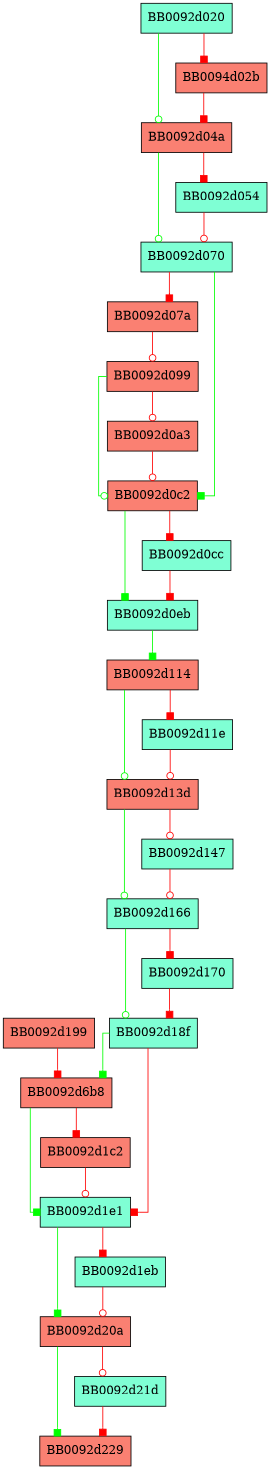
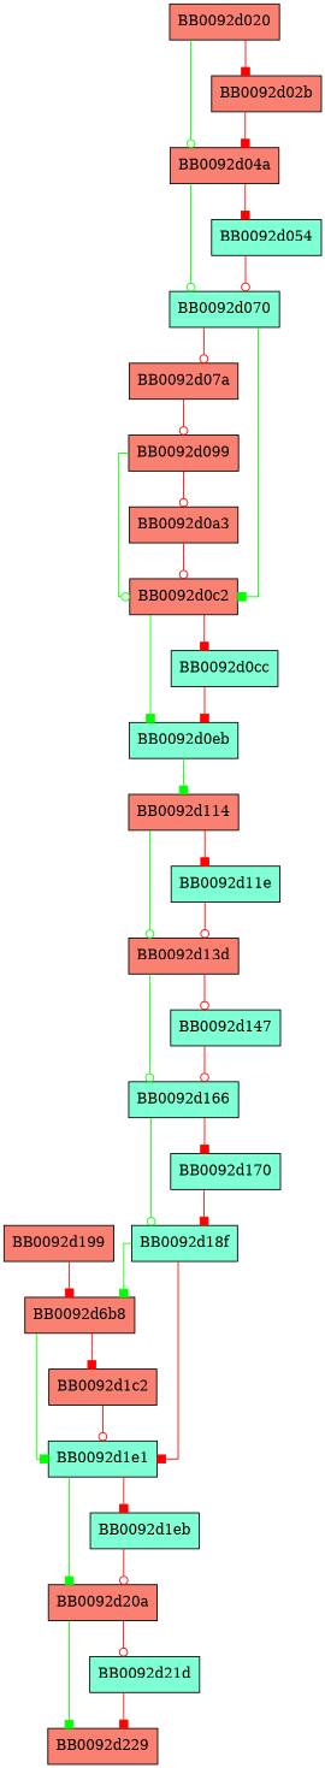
  digraph {
    splines=ortho
    node [fillcolor=salmon shape=box style=filled]
    edge [arrowhead=box color=red]
-   BB0092d020 [fillcolor=aquamarine]
+   BB0092d020
    BB0092d04a
-   BB0092d02b [label=BB0094d02b]
+   BB0092d02b
    BB0092d070 [fillcolor=aquamarine]
    BB0092d054 [fillcolor=aquamarine]
    BB0092d07a
    BB0092d0c2
    BB0092d099
    BB0092d0a3
    BB0092d0eb [fillcolor=aquamarine]
    BB0092d0cc [fillcolor=aquamarine]
    BB0092d114
    BB0092d13d
    BB0092d11e [fillcolor=aquamarine]
    BB0092d166 [fillcolor=aquamarine]
    BB0092d147 [fillcolor=aquamarine]
    BB0092d18f [fillcolor=aquamarine]
    BB0092d170 [fillcolor=aquamarine]
    n19 [label=BB0092d6b8]
    BB0092d1e1 [fillcolor=aquamarine]
    BB0092d1c2
    BB0092d199
    BB0092d20a
    BB0092d1eb [fillcolor=aquamarine]
    BB0092d229
    BB0092d21d [fillcolor=aquamarine]
    BB0092d020 -> BB0092d04a [arrowhead=odot color=green]
    BB0092d020 -> BB0092d02b
    BB0092d04a -> BB0092d070 [arrowhead=odot color=green]
    BB0092d04a -> BB0092d054
    BB0092d02b -> BB0092d04a
-   BB0092d070 -> BB0092d07a
+   BB0092d070 -> BB0092d07a [arrowhead=odot]
    BB0092d070 -> BB0092d0c2 [color=green]
    BB0092d054 -> BB0092d070 [arrowhead=odot]
    BB0092d07a -> BB0092d099 [arrowhead=odot]
    BB0092d0c2 -> BB0092d0eb [color=green]
    BB0092d0c2 -> BB0092d0cc
    BB0092d099 -> BB0092d0c2 [arrowhead=odot color=green]
    BB0092d099 -> BB0092d0a3 [arrowhead=odot]
    BB0092d0a3 -> BB0092d0c2 [arrowhead=odot]
    BB0092d0eb -> BB0092d114 [color=green]
    BB0092d0cc -> BB0092d0eb
    BB0092d114 -> BB0092d13d [arrowhead=odot color=green]
    BB0092d114 -> BB0092d11e
    BB0092d13d -> BB0092d166 [arrowhead=odot color=green]
    BB0092d13d -> BB0092d147 [arrowhead=odot]
    BB0092d11e -> BB0092d13d [arrowhead=odot]
    BB0092d166 -> BB0092d18f [arrowhead=odot color=green]
    BB0092d166 -> BB0092d170
    BB0092d147 -> BB0092d166 [arrowhead=odot]
    BB0092d18f -> n19 [color=green]
    BB0092d18f -> BB0092d1e1
    BB0092d170 -> BB0092d18f
    n19 -> BB0092d1e1 [color=green]
    n19 -> BB0092d1c2
    BB0092d1e1 -> BB0092d20a [color=green]
    BB0092d1e1 -> BB0092d1eb
    BB0092d1c2 -> BB0092d1e1 [arrowhead=odot]
    BB0092d199 -> n19
    BB0092d20a -> BB0092d229 [color=green]
    BB0092d20a -> BB0092d21d [arrowhead=odot]
    BB0092d1eb -> BB0092d20a [arrowhead=odot]
    BB0092d21d -> BB0092d229
  }
